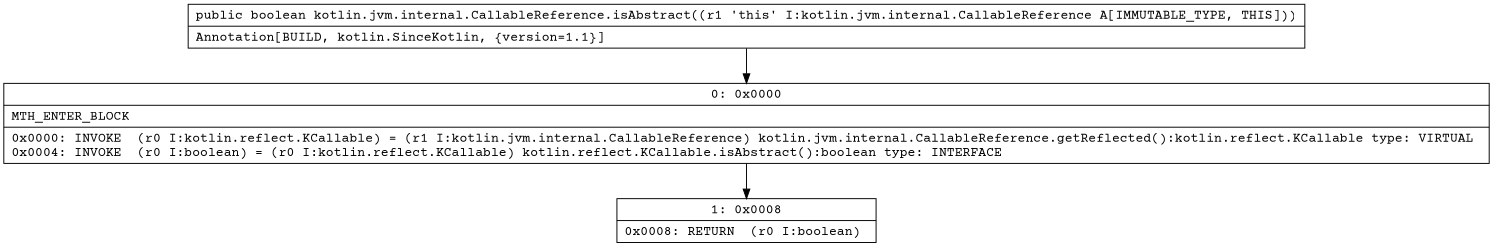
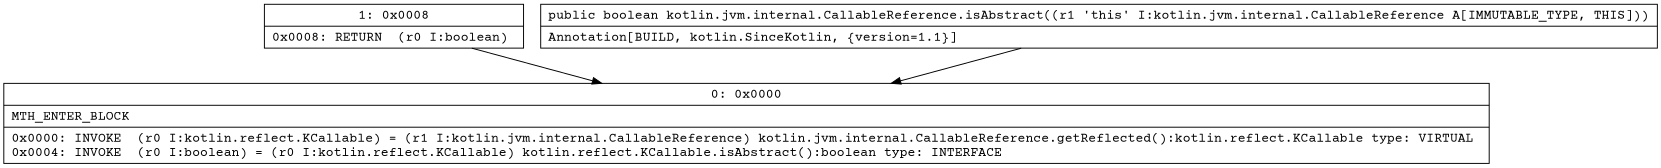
  digraph {
    fontname="Courier Prime"
    node [shape=record fontname="Courier Prime"]
    edge [fontname="Courier Prime"]
    n1 [label="{0\:\ 0x0000|MTH_ENTER_BLOCK\l|0x0000: INVOKE  (r0 I:kotlin.reflect.KCallable) = (r1 I:kotlin.jvm.internal.CallableReference) kotlin.jvm.internal.CallableReference.getReflected():kotlin.reflect.KCallable type: VIRTUAL \l0x0004: INVOKE  (r0 I:boolean) = (r0 I:kotlin.reflect.KCallable) kotlin.reflect.KCallable.isAbstract():boolean type: INTERFACE \l}"]
    n2 [label="{1\:\ 0x0008|0x0008: RETURN  (r0 I:boolean) \l}"]
    n3 [label="{public boolean kotlin.jvm.internal.CallableReference.isAbstract((r1 'this' I:kotlin.jvm.internal.CallableReference A[IMMUTABLE_TYPE, THIS]))  | Annotation[BUILD, kotlin.SinceKotlin, \{version=1.1\}]\l}"]
-   n1 -> n2
+   n2 -> n1
    n3 -> n1
  }
